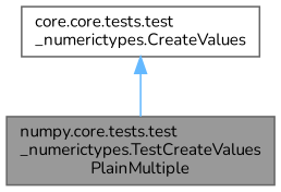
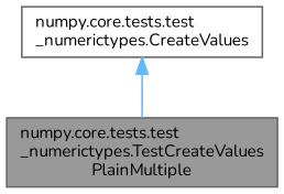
  digraph {
    fontname=Nunito
    node [color=gray40 fontname=Nunito fontsize=10 shape=box style=filled]
    n1 [fillcolor=grey60 fontcolor=black height=0.2 label="numpy.core.tests.test\l_numerictypes.TestCreateValues\lPlainMultiple" width=0.4]
-   n2 [fillcolor=white height=0.2 label="core.core.tests.test\l_numerictypes.CreateValues" width=0.4]
+   n2 [fillcolor=white height=0.2 label="numpy.core.tests.test\l_numerictypes.CreateValues" width=0.4]
    n2 -> n1 [color=steelblue1 dir=back fontname=Nunito fontsize=10 labelfontname=Helvetica labelfontsize=10 style=solid]
  }
